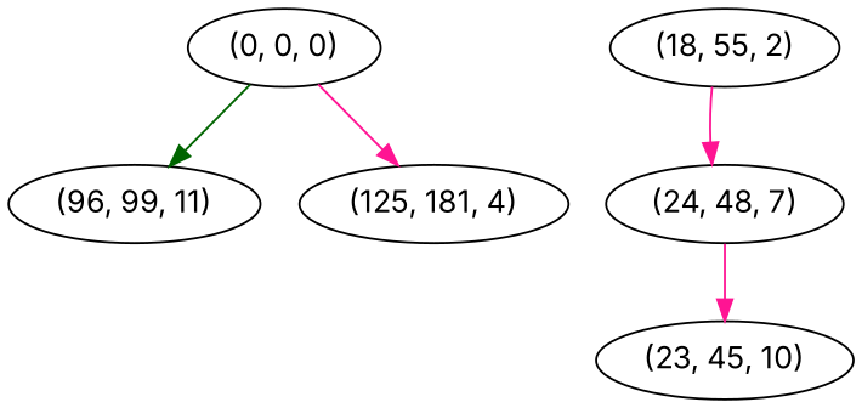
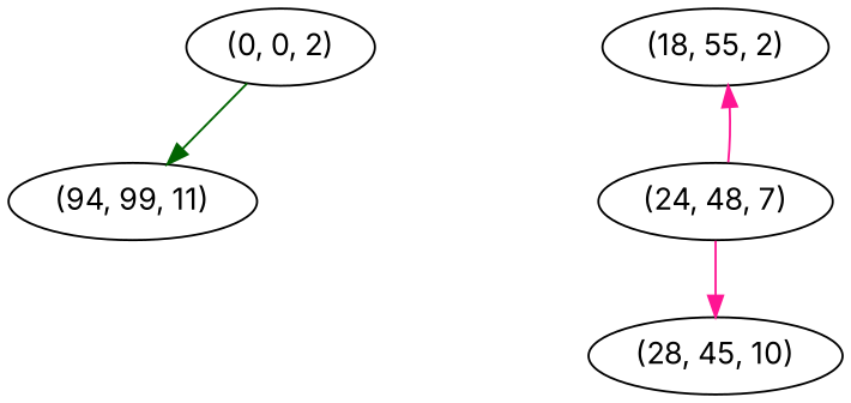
  digraph {
    fontname=Inter
    node [fontname=Inter]
    edge [color=deeppink fontname=Inter]
-   "(0, 0, 0)"
-   "(94, 99, 11)" [label="(96, 99, 11)"]
-   "(125, 181, 4)"
+   "(0, 0, 0)" [label="(0, 0, 2)"]
+   "(94, 99, 11)"
    "(18, 55, 2)"
    "(24, 48, 7)"
-   "(28, 45, 10)" [label="(23, 45, 10)"]
+   "(28, 45, 10)"
    "(0, 0, 0)" -> "(94, 99, 11)" [color=darkgreen]
-   "(0, 0, 0)" -> "(125, 181, 4)"
-   "(18, 55, 2)" -> "(24, 48, 7)"
+   "(24, 48, 7)" -> "(18, 55, 2)"
    "(24, 48, 7)" -> "(28, 45, 10)"
  }
